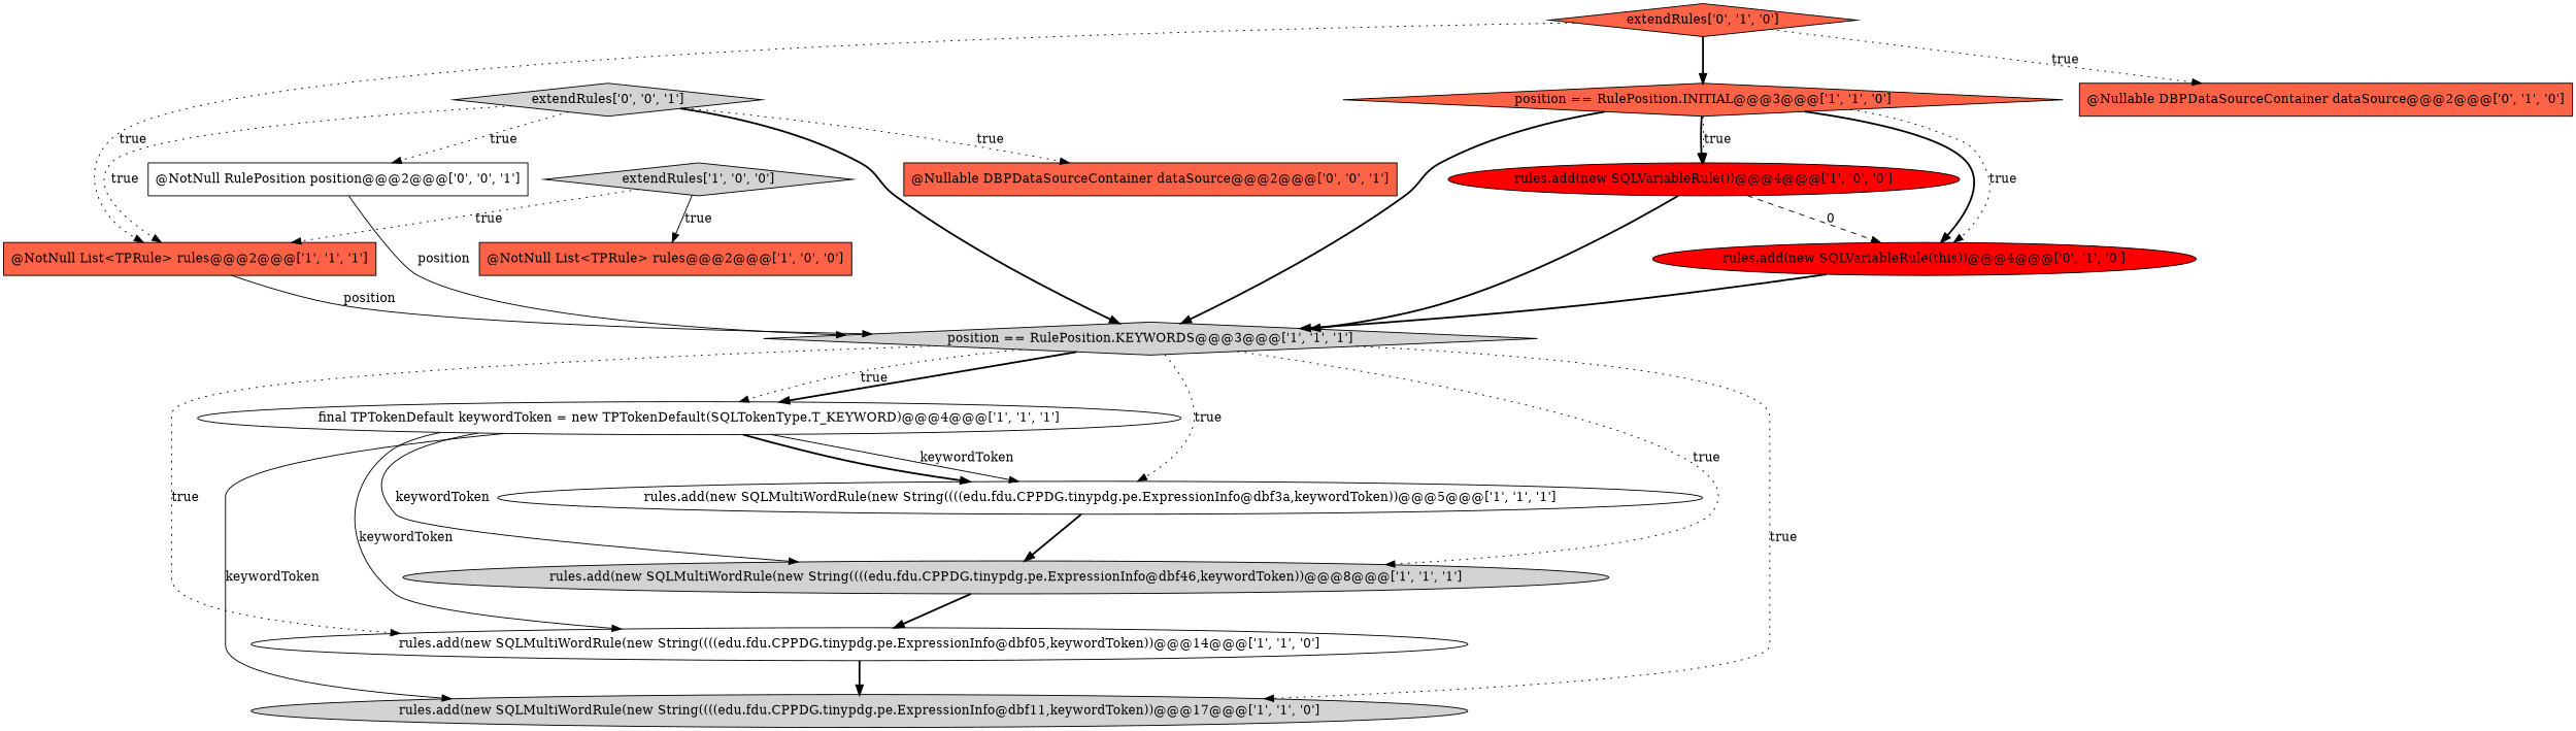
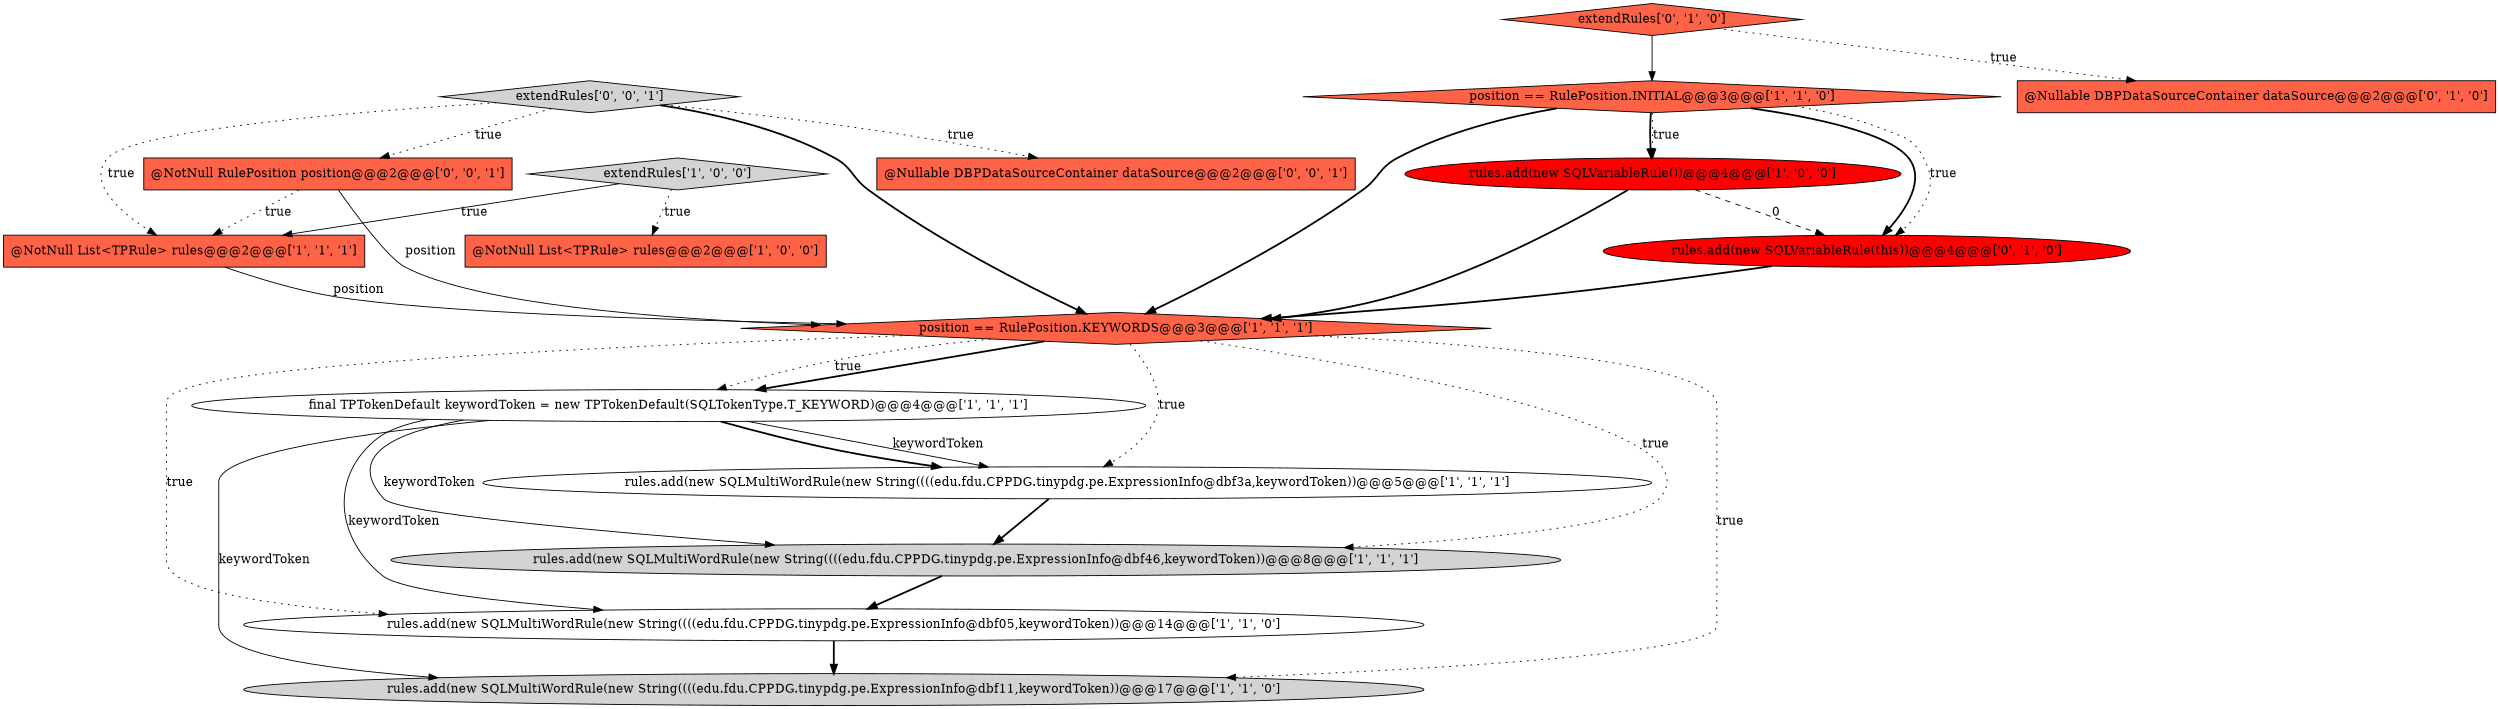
  digraph {
    node [fillcolor=tomato shape=ellipse style=filled]
    edge [style=dotted]
    n1 [fillcolor=white label="rules.add(new SQLMultiWordRule(new String((((edu.fdu.CPPDG.tinypdg.pe.ExpressionInfo@dbf3a,keywordToken))@@@5@@@['1', '1', '1']"]
    n2 [fillcolor=lightgray label="rules.add(new SQLMultiWordRule(new String((((edu.fdu.CPPDG.tinypdg.pe.ExpressionInfo@dbf46,keywordToken))@@@8@@@['1', '1', '1']"]
    n3 [fillcolor=white label="rules.add(new SQLMultiWordRule(new String((((edu.fdu.CPPDG.tinypdg.pe.ExpressionInfo@dbf05,keywordToken))@@@14@@@['1', '1', '0']"]
    n4 [label="@Nullable DBPDataSourceContainer dataSource@@@2@@@['0', '1', '0']" shape=box]
    n5 [label="@Nullable DBPDataSourceContainer dataSource@@@2@@@['0', '0', '1']" shape=box]
    n6 [fillcolor=lightgray label="rules.add(new SQLMultiWordRule(new String((((edu.fdu.CPPDG.tinypdg.pe.ExpressionInfo@dbf11,keywordToken))@@@17@@@['1', '1', '0']"]
    n7 [label="@NotNull List<TPRule> rules@@@2@@@['1', '1', '1']" shape=box]
-   n8 [fillcolor=lightgray label="position == RulePosition.KEYWORDS@@@3@@@['1', '1', '1']" shape=diamond]
+   n8 [label="position == RulePosition.KEYWORDS@@@3@@@['1', '1', '1']" shape=diamond]
    n9 [label="position == RulePosition.INITIAL@@@3@@@['1', '1', '0']" shape=diamond]
    n10 [fillcolor=red label="rules.add(new SQLVariableRule())@@@4@@@['1', '0', '0']"]
    n11 [fillcolor=red label="rules.add(new SQLVariableRule(this))@@@4@@@['0', '1', '0']"]
    n12 [fillcolor=white label="final TPTokenDefault keywordToken = new TPTokenDefault(SQLTokenType.T_KEYWORD)@@@4@@@['1', '1', '1']"]
    n13 [fillcolor=lightgray label="extendRules['1', '0', '0']" shape=diamond]
    n14 [label="@NotNull List<TPRule> rules@@@2@@@['1', '0', '0']" shape=box]
    n15 [fillcolor=lightgray label="extendRules['0', '0', '1']" shape=diamond]
-   n16 [fillcolor=white label="@NotNull RulePosition position@@@2@@@['0', '0', '1']" shape=box]
+   n16 [label="@NotNull RulePosition position@@@2@@@['0', '0', '1']" shape=box]
    n17 [label="extendRules['0', '1', '0']" shape=diamond]
    n1 -> n2 [style=bold]
    n2 -> n3 [style=bold]
    n3 -> n6 [style=bold]
    n7 -> n8 [label=position style=solid]
    n8 -> n1 [label=true]
    n8 -> n2 [label=true]
    n8 -> n3 [label=true]
    n8 -> n6 [label=true]
    n8 -> n12 [style=bold]
    n8 -> n12 [label=true]
    n9 -> n8 [style=bold]
    n9 -> n10 [style=bold]
    n9 -> n10 [label=true]
    n9 -> n11 [style=bold]
    n9 -> n11 [label=true]
    n10 -> n8 [style=bold]
    n10 -> n11 [label=0 style=dashed]
    n11 -> n8 [style=bold]
    n12 -> n1 [label=keywordToken style=solid]
    n12 -> n1 [style=bold]
    n12 -> n2 [label=keywordToken style=solid]
    n12 -> n3 [label=keywordToken style=solid]
    n12 -> n6 [label=keywordToken style=solid]
-   n13 -> n7 [label=true]
-   n13 -> n14 [label=true style=solid]
+   n13 -> n7 [label=true style=solid]
+   n13 -> n14 [label=true]
    n15 -> n5 [label=true]
    n15 -> n7 [label=true]
    n15 -> n8 [style=bold]
    n15 -> n16 [label=true]
    n16 -> n8 [label=position style=solid]
    n17 -> n4 [label=true]
-   n17 -> n7 [label=true]
-   n17 -> n9 [style=bold]
+   n16 -> n7 [label=true]
+   n17 -> n9 [style=solid]
  }
